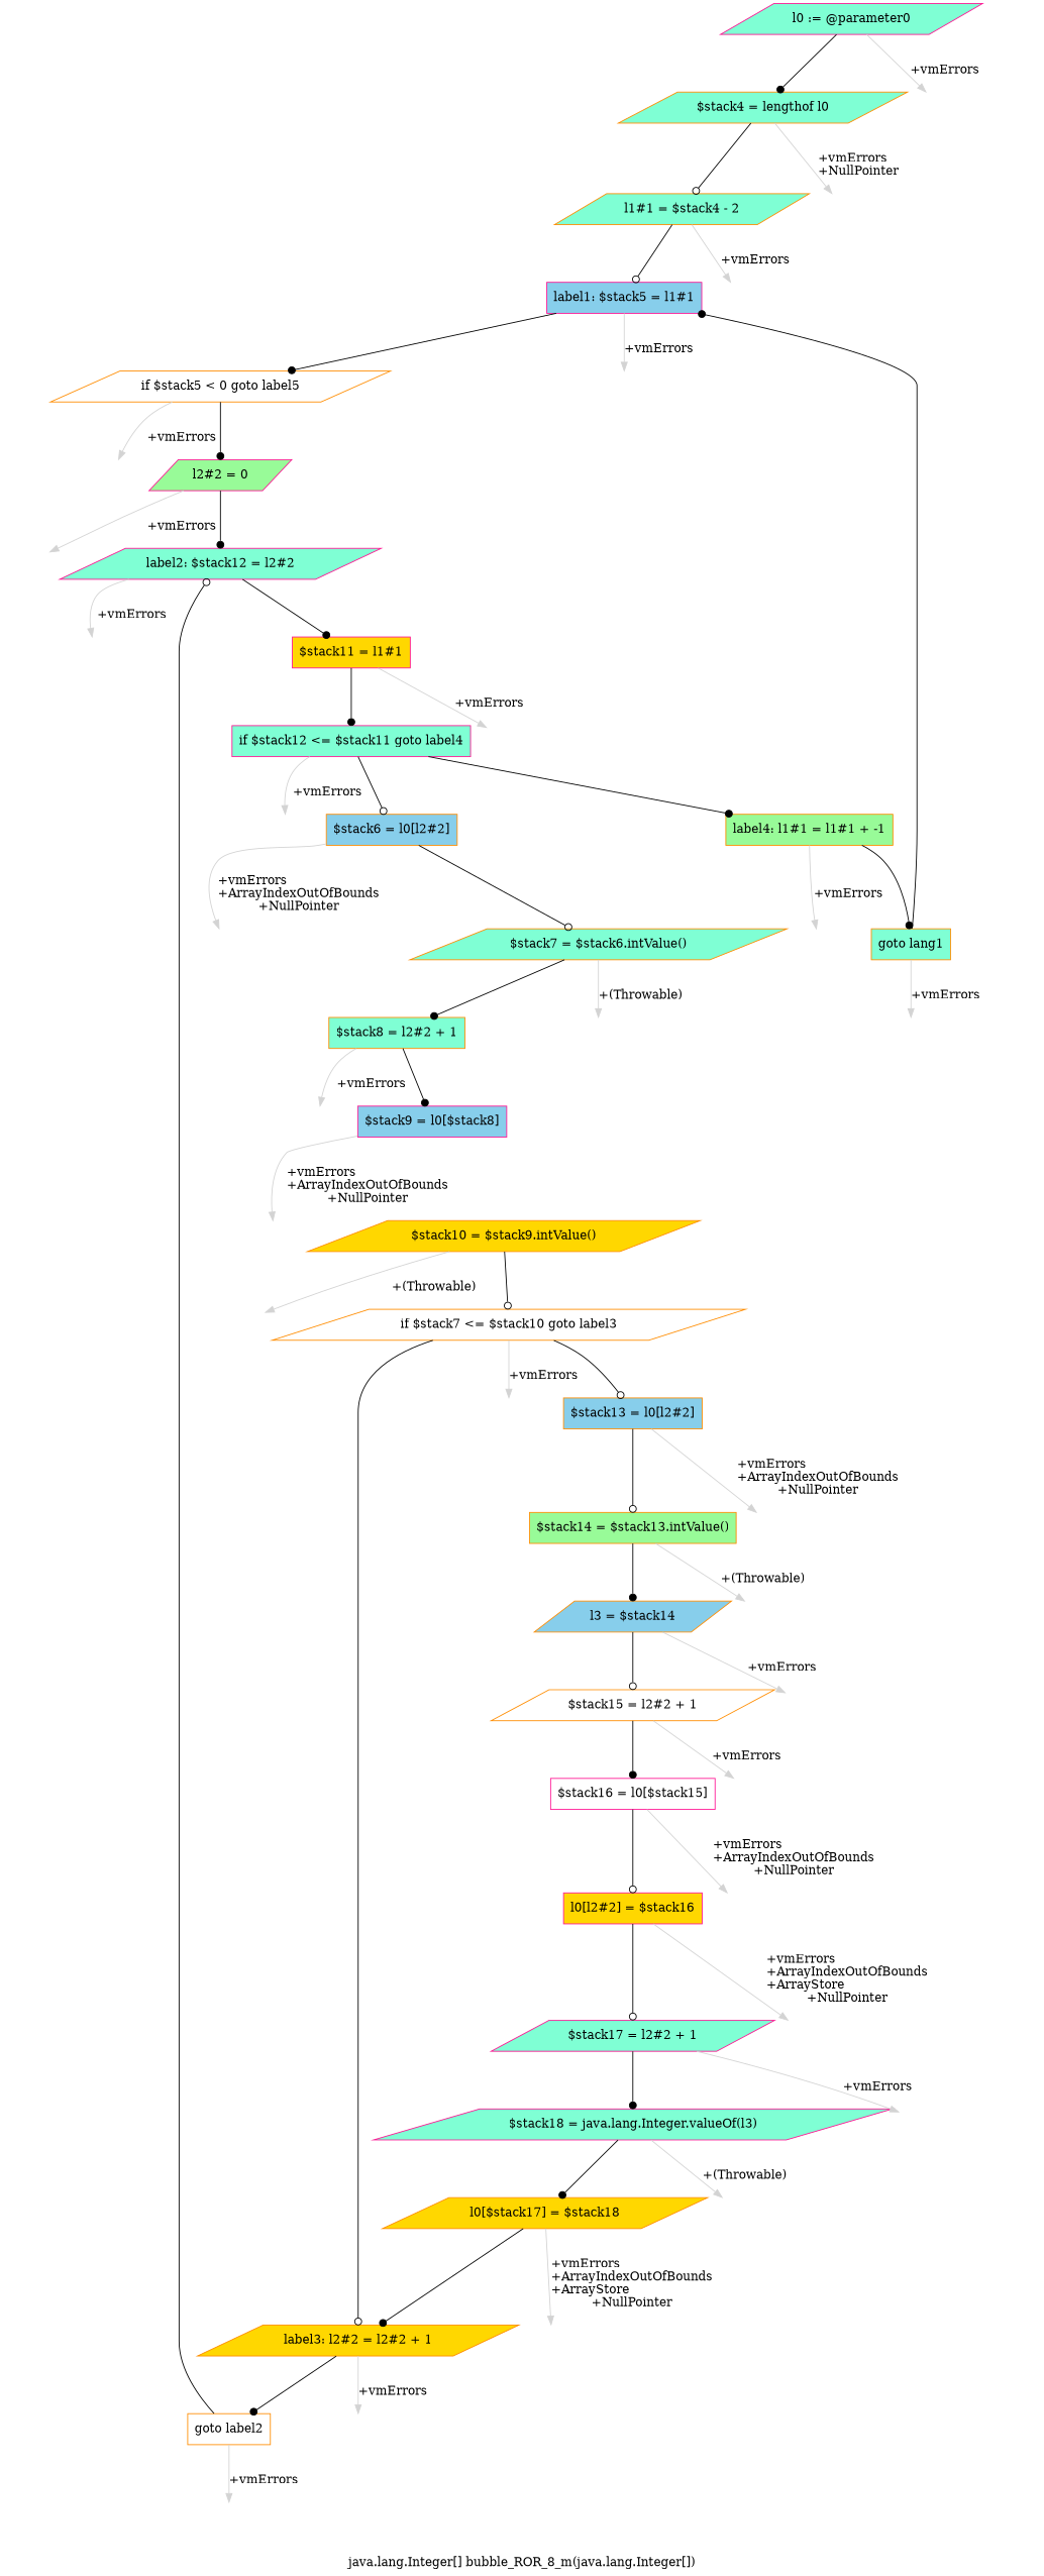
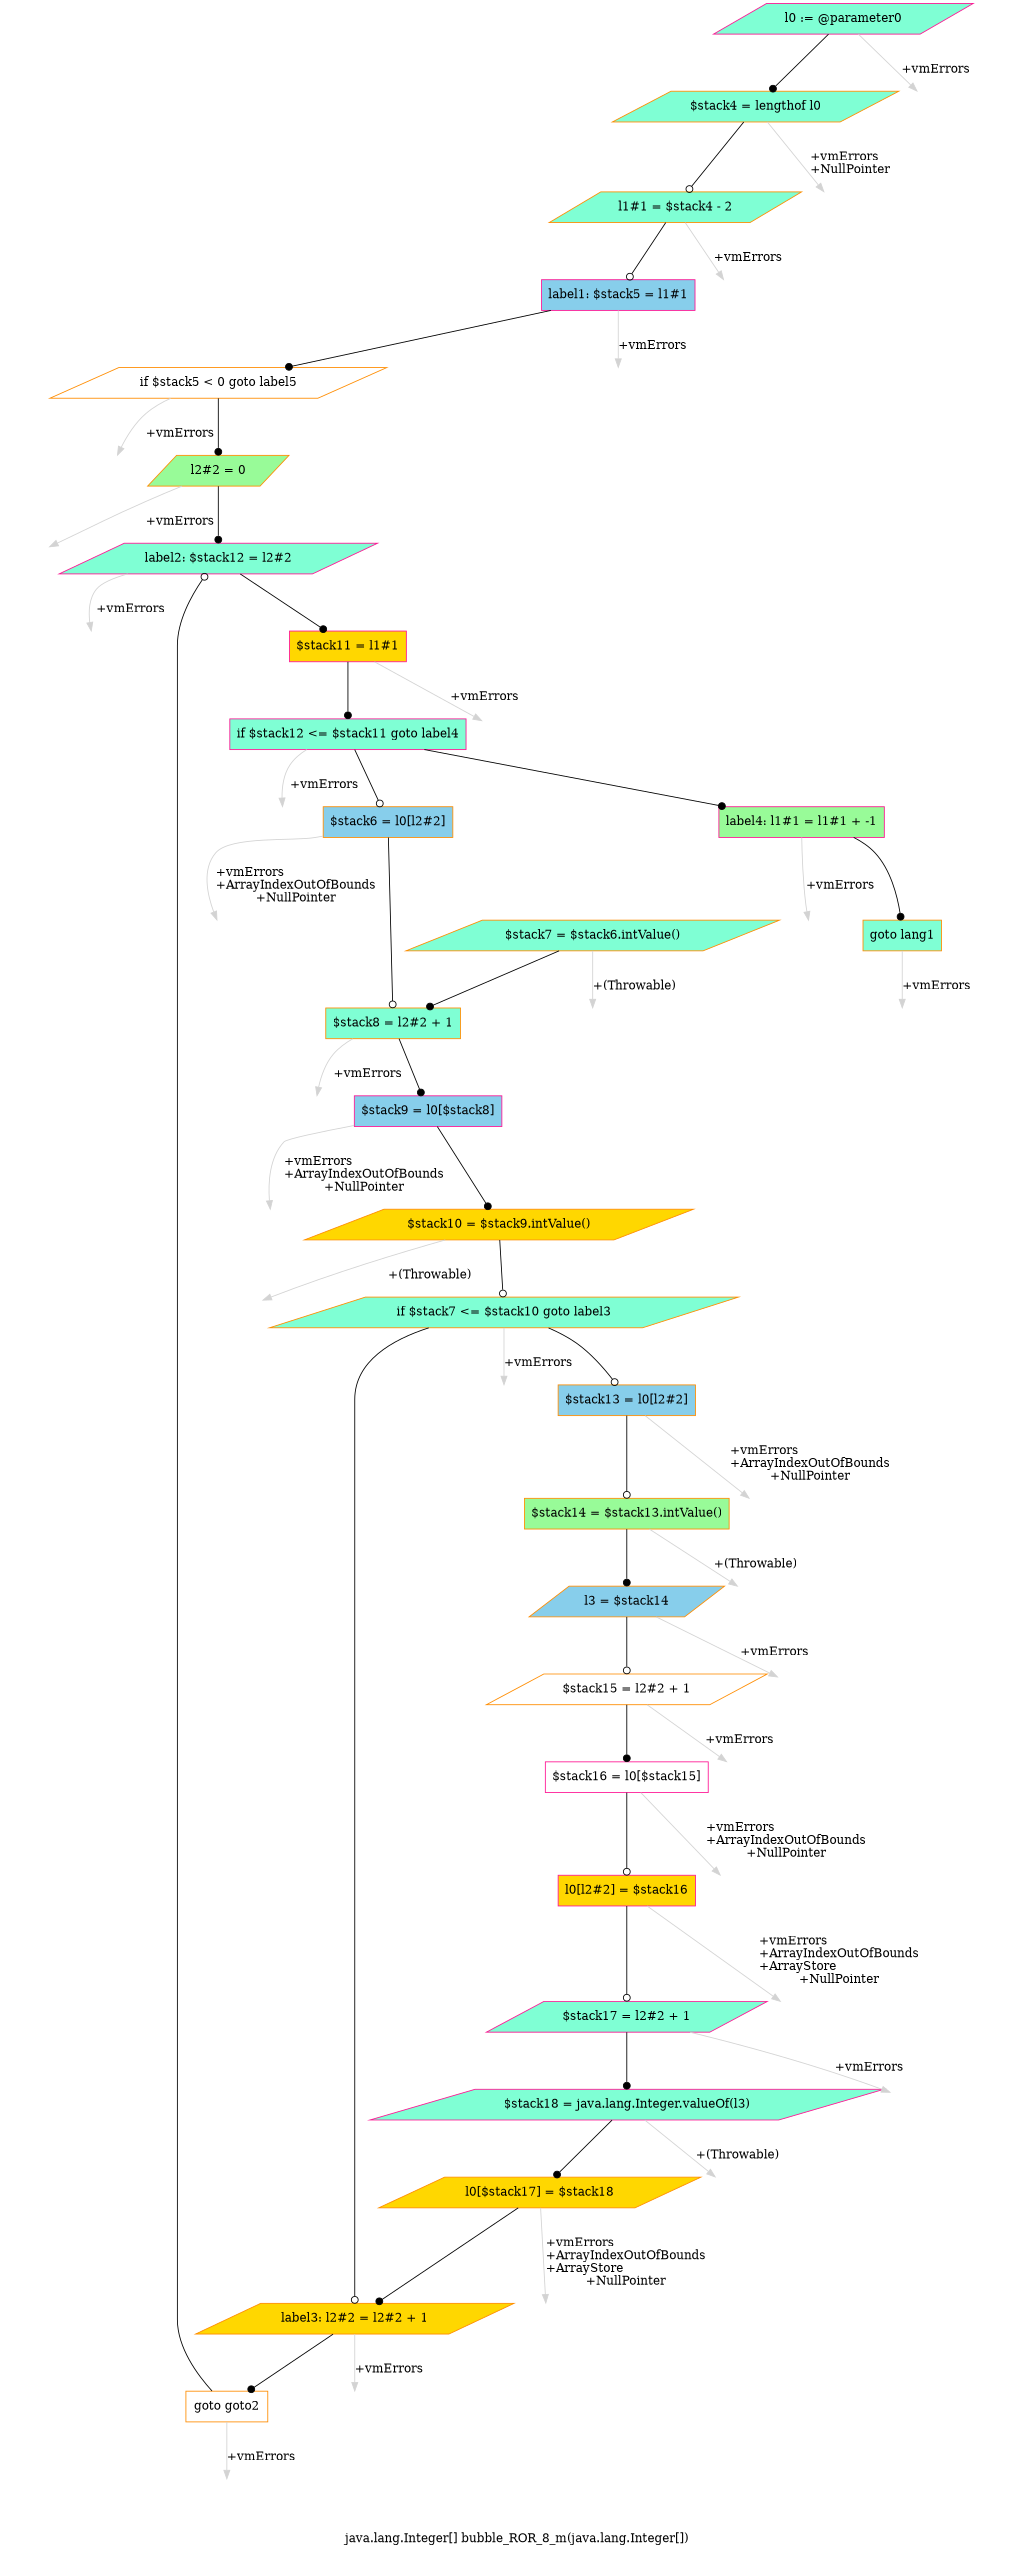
  digraph {
    label="java.lang.Integer[] bubble_ROR_8_m(java.lang.Integer[])"
    node [shape=box style=invis]
    edge [color=black]
    n1 [color=deeppink fillcolor=aquamarine label="l0 := @parameter0" shape=parallelogram style=filled]
    n2 [color=darkorange fillcolor=aquamarine label="$stack4 = lengthof l0" shape=parallelogram style=filled]
    n3 [label=Esc]
    n4 [color=darkorange fillcolor=aquamarine label="l1#1 = $stack4 - 2" shape=parallelogram style=filled]
    n5 [label=Esc]
    n6 [color=deeppink fillcolor=skyblue label="label1: $stack5 = l1#1" style=filled]
    n7 [label=Esc]
    n8 [color=darkorange fillcolor=white label="if $stack5 < 0 goto label5" shape=parallelogram style=filled]
    n9 [label=Esc]
-   n10 [color=deeppink fillcolor=palegreen label="l2#2 = 0" shape=parallelogram style=filled]
+   n10 [color=darkorange fillcolor=palegreen label="l2#2 = 0" shape=parallelogram style=filled]
    n11 [label=Esc]
    n12 [color=deeppink fillcolor=aquamarine label="label2: $stack12 = l2#2" shape=parallelogram style=filled]
    n13 [label=Esc]
    n14 [color=deeppink fillcolor=gold label="$stack11 = l1#1" style=filled]
    n15 [label=Esc]
    n16 [label=Esc]
    n17 [color=deeppink fillcolor=aquamarine label="if $stack12 <= $stack11 goto label4" style=filled]
    n18 [label=Esc]
    n19 [color=darkorange fillcolor=skyblue label="$stack6 = l0[l2#2]" style=filled]
-   n20 [color=darkorange fillcolor=palegreen label="label4: l1#1 = l1#1 + -1" style=filled]
+   n20 [color=deeppink fillcolor=palegreen label="label4: l1#1 = l1#1 + -1" style=filled]
    n21 [label=Esc]
    n22 [color=darkorange fillcolor=aquamarine label="$stack7 = $stack6.intValue()" shape=parallelogram style=filled]
    n23 [label=Esc]
    n24 [color=darkorange fillcolor=aquamarine label="goto lang1" style=filled]
    n25 [label=Esc]
    n26 [color=darkorange fillcolor=aquamarine label="$stack8 = l2#2 + 1" style=filled]
    n27 [label=Esc]
    n28 [label=Esc]
    n29 [color=deeppink fillcolor=skyblue label="$stack9 = l0[$stack8]" style=filled]
    n30 [label=Esc]
    n31 [color=darkorange fillcolor=gold label="$stack10 = $stack9.intValue()" shape=parallelogram style=filled]
    n32 [label=Esc]
-   n33 [color=darkorange fillcolor=white label="if $stack7 <= $stack10 goto label3" shape=parallelogram style=filled]
+   n33 [color=darkorange fillcolor=aquamarine label="if $stack7 <= $stack10 goto label3" shape=parallelogram style=filled]
    n34 [label=Esc]
    n35 [color=darkorange fillcolor=skyblue label="$stack13 = l0[l2#2]" style=filled]
    n36 [color=darkorange fillcolor=gold label="label3: l2#2 = l2#2 + 1" shape=parallelogram style=filled]
    n37 [label=Esc]
    n38 [color=darkorange fillcolor=palegreen label="$stack14 = $stack13.intValue()" style=filled]
    n39 [label=Esc]
-   n40 [color=darkorange fillcolor=white label="goto label2" style=filled]
+   n40 [color=darkorange fillcolor=white label="goto goto2" style=filled]
    n41 [label=Esc]
    n42 [color=darkorange fillcolor=skyblue label="l3 = $stack14" shape=parallelogram style=filled]
    n43 [label=Esc]
    n44 [label=Esc]
    n45 [color=darkorange fillcolor=white label="$stack15 = l2#2 + 1" shape=parallelogram style=filled]
    n46 [label=Esc]
    n47 [color=deeppink fillcolor=white label="$stack16 = l0[$stack15]" style=filled]
    n48 [label=Esc]
    n49 [color=deeppink fillcolor=gold label="l0[l2#2] = $stack16" style=filled]
    n50 [label=Esc]
    n51 [color=deeppink fillcolor=aquamarine label="$stack17 = l2#2 + 1" shape=parallelogram style=filled]
    n52 [label=Esc]
    n53 [color=deeppink fillcolor=aquamarine label="$stack18 = java.lang.Integer.valueOf(l3)" shape=parallelogram style=filled]
    n54 [label=Esc]
    n55 [color=darkorange fillcolor=gold label="l0[$stack17] = $stack18" shape=parallelogram style=filled]
    n56 [label=Esc]
    n57 [label=Esc]
    n1 -> n2 [arrowhead=dot]
    n1 -> n3 [color=lightgray label="\l+vmErrors"]
    n2 -> n4 [arrowhead=odot]
    n2 -> n5 [color=lightgray label="\l+vmErrors\l+NullPointer"]
    n4 -> n6 [arrowhead=odot]
    n4 -> n7 [color=lightgray label="\l+vmErrors"]
    n6 -> n8 [arrowhead=dot]
    n6 -> n9 [color=lightgray label="\l+vmErrors"]
    n8 -> n10 [arrowhead=dot]
    n8 -> n11 [color=lightgray label="\l+vmErrors"]
    n10 -> n12 [arrowhead=dot]
    n10 -> n13 [color=lightgray label="\l+vmErrors"]
    n12 -> n14 [arrowhead=dot]
    n12 -> n15 [color=lightgray label="\l+vmErrors"]
    n14 -> n17 [arrowhead=dot]
    n14 -> n18 [color=lightgray label="\l+vmErrors"]
    n17 -> n19 [arrowhead=odot]
    n17 -> n20 [arrowhead=dot]
    n17 -> n21 [color=lightgray label="\l+vmErrors"]
-   n19 -> n22 [arrowhead=odot]
+   n19 -> n26 [arrowhead=odot]
    n19 -> n23 [color=lightgray label="\l+vmErrors\l+ArrayIndexOutOfBounds\l+NullPointer"]
    n20 -> n24 [arrowhead=dot]
    n20 -> n25 [color=lightgray label="\l+vmErrors"]
    n22 -> n26 [arrowhead=dot]
    n22 -> n27 [color=lightgray label="\l+(Throwable)"]
-   n24 -> n6 [arrowhead=dot]
    n24 -> n28 [color=lightgray label="\l+vmErrors"]
    n26 -> n29 [arrowhead=dot]
    n26 -> n30 [color=lightgray label="\l+vmErrors"]
+   n29 -> n31 [arrowhead=dot]
    n29 -> n32 [color=lightgray label="\l+vmErrors\l+ArrayIndexOutOfBounds\l+NullPointer"]
    n31 -> n33 [arrowhead=odot]
    n31 -> n34 [color=lightgray label="\l+(Throwable)"]
    n33 -> n35 [arrowhead=odot]
    n33 -> n36 [arrowhead=odot]
    n33 -> n37 [color=lightgray label="\l+vmErrors"]
    n35 -> n38 [arrowhead=odot]
    n35 -> n39 [color=lightgray label="\l+vmErrors\l+ArrayIndexOutOfBounds\l+NullPointer"]
    n36 -> n40 [arrowhead=dot]
    n36 -> n41 [color=lightgray label="\l+vmErrors"]
    n38 -> n42 [arrowhead=dot]
    n38 -> n43 [color=lightgray label="\l+(Throwable)"]
    n40 -> n12 [arrowhead=odot]
    n40 -> n44 [color=lightgray label="\l+vmErrors"]
    n42 -> n45 [arrowhead=odot]
    n42 -> n46 [color=lightgray label="\l+vmErrors"]
    n45 -> n47 [arrowhead=dot]
    n45 -> n48 [color=lightgray label="\l+vmErrors"]
    n47 -> n49 [arrowhead=odot]
    n47 -> n50 [color=lightgray label="\l+vmErrors\l+ArrayIndexOutOfBounds\l+NullPointer"]
    n49 -> n51 [arrowhead=odot]
    n49 -> n52 [color=lightgray label="\l+vmErrors\l+ArrayIndexOutOfBounds\l+ArrayStore\l+NullPointer"]
    n51 -> n53 [arrowhead=dot]
    n51 -> n54 [color=lightgray label="\l+vmErrors"]
    n53 -> n55 [arrowhead=dot]
    n53 -> n56 [color=lightgray label="\l+(Throwable)"]
    n55 -> n36 [arrowhead=dot]
    n55 -> n57 [color=lightgray label="\l+vmErrors\l+ArrayIndexOutOfBounds\l+ArrayStore\l+NullPointer"]
  }
